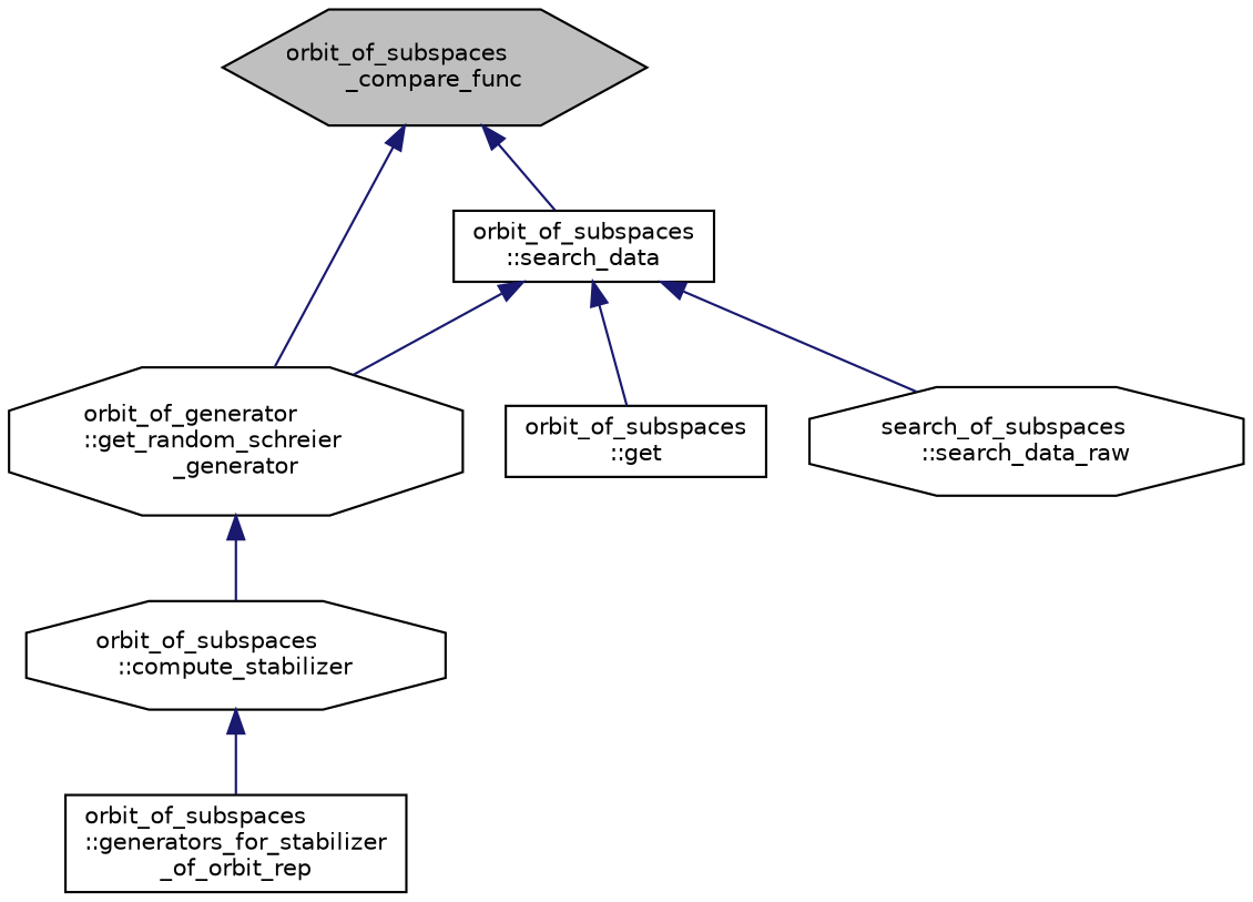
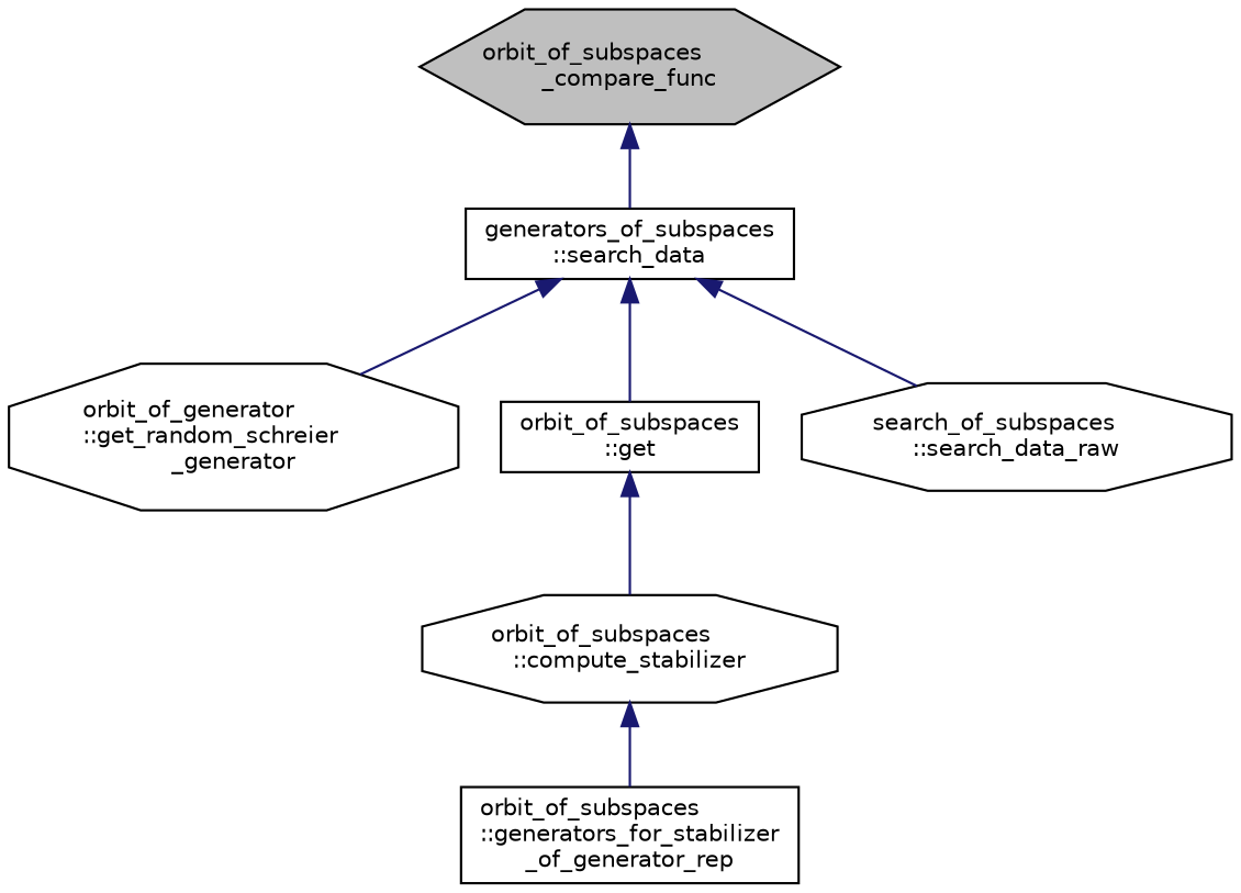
  digraph {
    rankdir=TB
    node [color=black fillcolor=white fontname=Helvetica fontsize=10 shape=octagon style=filled]
    edge [color=midnightblue dir=back fontname=Helvetica fontsize=10 labelfontname=Helvetica labelfontsize=10 style=solid]
    n1 [fillcolor=grey75 fontcolor=black height=0.2 label="orbit_of_subspaces\l_compare_func" shape=hexagon width=0.4]
    n2 [height=0.2 label="orbit_of_generator\l::get_random_schreier\l_generator" width=0.4]
-   n3 [height=0.2 label="orbit_of_subspaces\l::search_data" shape=box width=0.4]
+   n3 [height=0.2 label="generators_of_subspaces\l::search_data" shape=box width=0.4]
    n4 [height=0.2 label="orbit_of_subspaces\l::compute_stabilizer" width=0.4]
    n5 [height=0.2 label="orbit_of_subspaces\l::get" shape=box width=0.4]
    n6 [height=0.2 label="search_of_subspaces\l::search_data_raw" width=0.4]
-   n7 [height=0.2 label="orbit_of_subspaces\l::generators_for_stabilizer\l_of_orbit_rep" shape=box width=0.4]
-   n1 -> n2
+   n7 [height=0.2 label="orbit_of_subspaces\l::generators_for_stabilizer\l_of_generator_rep" shape=box width=0.4]
    n1 -> n3
-   n2 -> n4
+   n5 -> n4
    n3 -> n2
    n3 -> n5
    n3 -> n6
    n4 -> n7
  }
